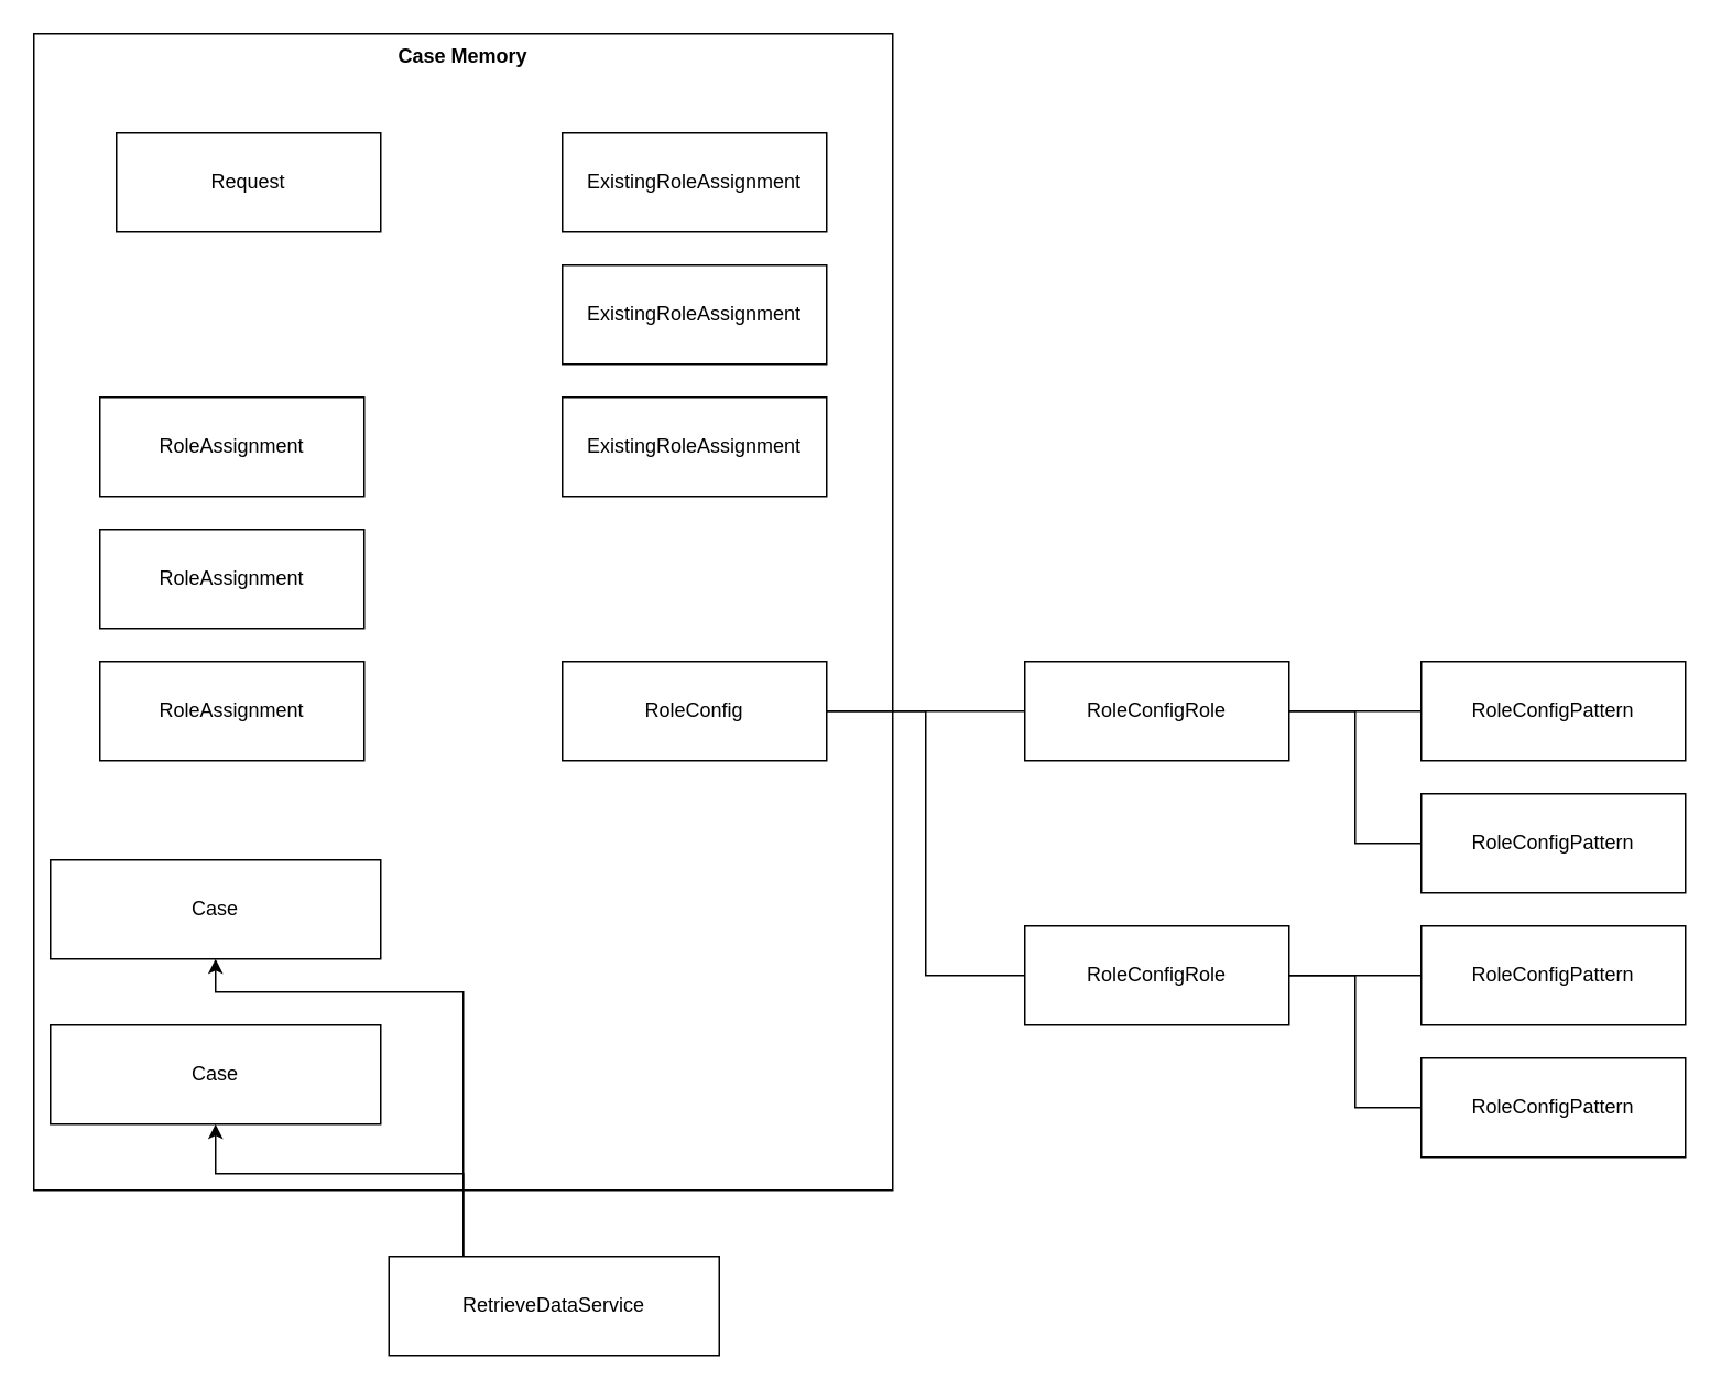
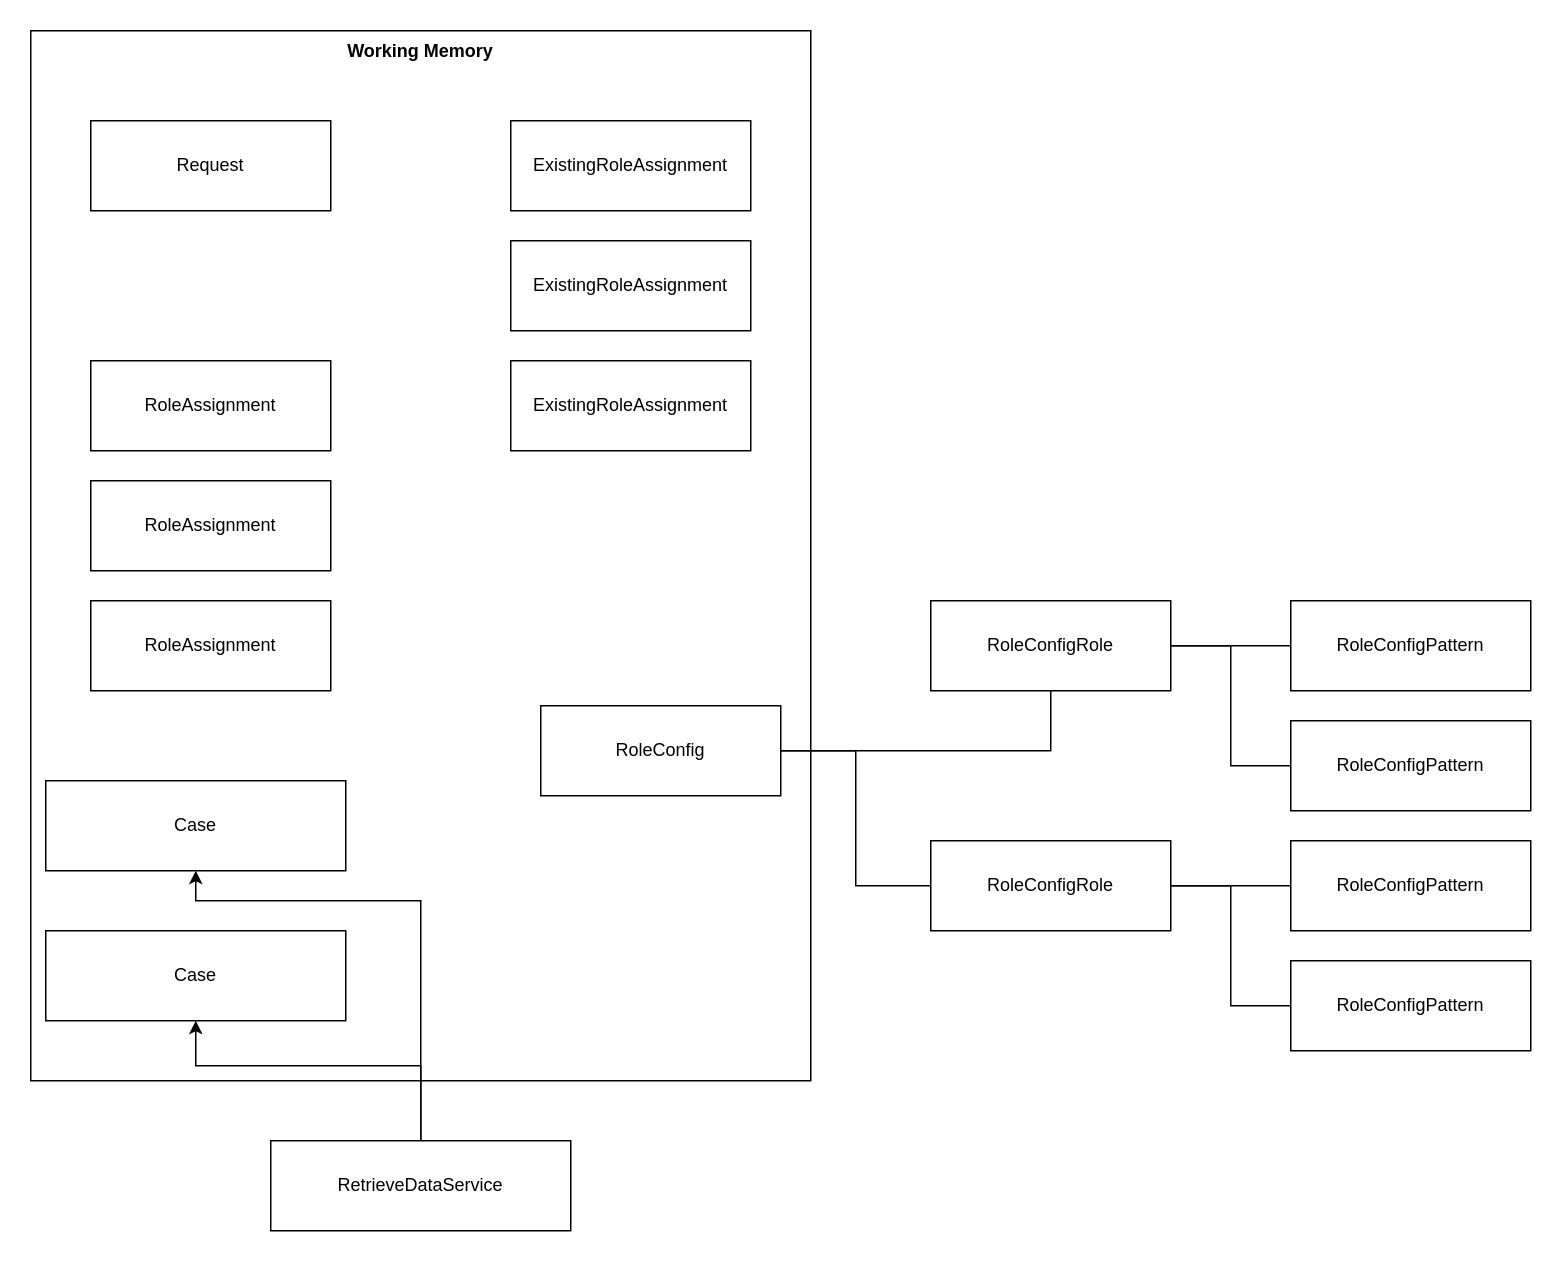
  <mxCell id="0" />
  <mxCell id="1" parent="0" />
- <mxCell id="2" value="Case Memory" style="rounded=0;whiteSpace=wrap;html=1;verticalAlign=top;fontStyle=1" parent="1" vertex="1"><mxGeometry x="20" y="20" width="520" height="700" as="geometry" /></mxCell>
- <mxCell id="3" value="Request" style="rounded=0;whiteSpace=wrap;html=1;" parent="1" vertex="1"><mxGeometry x="70" y="80" width="160" height="60" as="geometry" /></mxCell>
+ <mxCell id="2" value="Working Memory" style="rounded=0;whiteSpace=wrap;html=1;verticalAlign=top;fontStyle=1" parent="1" vertex="1"><mxGeometry x="20" y="20" width="520" height="700" as="geometry" /></mxCell>
+ <mxCell id="3" value="Request" style="rounded=0;whiteSpace=wrap;html=1;" parent="1" vertex="1"><mxGeometry x="60" y="80" width="160" height="60" as="geometry" /></mxCell>
  <mxCell id="4" value="RoleAssignment" style="rounded=0;whiteSpace=wrap;html=1;" parent="1" vertex="1"><mxGeometry x="60" y="240" width="160" height="60" as="geometry" /></mxCell>
  <mxCell id="5" value="RoleAssignment" style="rounded=0;whiteSpace=wrap;html=1;" parent="1" vertex="1"><mxGeometry x="60" y="320" width="160" height="60" as="geometry" /></mxCell>
  <mxCell id="6" value="RoleAssignment" style="rounded=0;whiteSpace=wrap;html=1;" parent="1" vertex="1"><mxGeometry x="60" y="400" width="160" height="60" as="geometry" /></mxCell>
  <mxCell id="7" value="ExistingRoleAssignment" style="rounded=0;whiteSpace=wrap;html=1;" parent="1" vertex="1"><mxGeometry x="340" y="80" width="160" height="60" as="geometry" /></mxCell>
  <mxCell id="8" value="ExistingRoleAssignment" style="rounded=0;whiteSpace=wrap;html=1;" parent="1" vertex="1"><mxGeometry x="340" y="160" width="160" height="60" as="geometry" /></mxCell>
  <mxCell id="9" value="ExistingRoleAssignment" style="rounded=0;whiteSpace=wrap;html=1;" parent="1" vertex="1"><mxGeometry x="340" y="240" width="160" height="60" as="geometry" /></mxCell>
  <mxCell id="10" style="edgeStyle=orthogonalEdgeStyle;rounded=0;orthogonalLoop=1;jettySize=auto;html=1;endArrow=none;endFill=0;" parent="1" source="12" target="15" edge="1"><mxGeometry relative="1" as="geometry" /></mxCell>
  <mxCell id="11" style="edgeStyle=orthogonalEdgeStyle;rounded=0;orthogonalLoop=1;jettySize=auto;html=1;exitX=1;exitY=0.5;exitDx=0;exitDy=0;entryX=0;entryY=0.5;entryDx=0;entryDy=0;endArrow=none;endFill=0;" parent="1" source="12" target="20" edge="1"><mxGeometry relative="1" as="geometry" /></mxCell>
- <mxCell id="12" value="RoleConfig" style="rounded=0;whiteSpace=wrap;html=1;" parent="1" vertex="1"><mxGeometry x="340" y="400" width="160" height="60" as="geometry" /></mxCell>
+ <mxCell id="12" value="RoleConfig" style="rounded=0;whiteSpace=wrap;html=1;" parent="1" vertex="1"><mxGeometry x="360" y="470" width="160" height="60" as="geometry" /></mxCell>
  <mxCell id="13" style="edgeStyle=orthogonalEdgeStyle;rounded=0;orthogonalLoop=1;jettySize=auto;html=1;exitX=1;exitY=0.5;exitDx=0;exitDy=0;entryX=0;entryY=0.5;entryDx=0;entryDy=0;endArrow=none;endFill=0;" parent="1" source="15" target="16" edge="1"><mxGeometry relative="1" as="geometry" /></mxCell>
  <mxCell id="14" style="edgeStyle=orthogonalEdgeStyle;rounded=0;orthogonalLoop=1;jettySize=auto;html=1;exitX=1;exitY=0.5;exitDx=0;exitDy=0;entryX=0;entryY=0.5;entryDx=0;entryDy=0;endArrow=none;endFill=0;" parent="1" source="15" target="17" edge="1"><mxGeometry relative="1" as="geometry" /></mxCell>
  <mxCell id="15" value="RoleConfigRole" style="rounded=0;whiteSpace=wrap;html=1;" parent="1" vertex="1"><mxGeometry x="620" y="400" width="160" height="60" as="geometry" /></mxCell>
  <mxCell id="16" value="RoleConfigPattern" style="rounded=0;whiteSpace=wrap;html=1;" parent="1" vertex="1"><mxGeometry x="860" y="400" width="160" height="60" as="geometry" /></mxCell>
  <mxCell id="17" value="RoleConfigPattern" style="rounded=0;whiteSpace=wrap;html=1;" parent="1" vertex="1"><mxGeometry x="860" y="480" width="160" height="60" as="geometry" /></mxCell>
  <mxCell id="18" style="edgeStyle=orthogonalEdgeStyle;rounded=0;orthogonalLoop=1;jettySize=auto;html=1;exitX=1;exitY=0.5;exitDx=0;exitDy=0;entryX=0;entryY=0.5;entryDx=0;entryDy=0;endArrow=none;endFill=0;" parent="1" source="20" target="21" edge="1"><mxGeometry relative="1" as="geometry" /></mxCell>
  <mxCell id="19" style="edgeStyle=orthogonalEdgeStyle;rounded=0;orthogonalLoop=1;jettySize=auto;html=1;exitX=1;exitY=0.5;exitDx=0;exitDy=0;entryX=0;entryY=0.5;entryDx=0;entryDy=0;endArrow=none;endFill=0;" parent="1" source="20" target="22" edge="1"><mxGeometry relative="1" as="geometry" /></mxCell>
  <mxCell id="20" value="RoleConfigRole" style="rounded=0;whiteSpace=wrap;html=1;" parent="1" vertex="1"><mxGeometry x="620" y="560" width="160" height="60" as="geometry" /></mxCell>
  <mxCell id="21" value="RoleConfigPattern" style="rounded=0;whiteSpace=wrap;html=1;" parent="1" vertex="1"><mxGeometry x="860" y="560" width="160" height="60" as="geometry" /></mxCell>
  <mxCell id="22" value="RoleConfigPattern" style="rounded=0;whiteSpace=wrap;html=1;" parent="1" vertex="1"><mxGeometry x="860" y="640" width="160" height="60" as="geometry" /></mxCell>
  <mxCell id="23" style="edgeStyle=orthogonalEdgeStyle;rounded=0;orthogonalLoop=1;jettySize=auto;html=1;entryX=0.5;entryY=1;entryDx=0;entryDy=0;" parent="1" source="25" target="26" edge="1"><mxGeometry relative="1" as="geometry"><Array as="points"><mxPoint x="280" y="600" /><mxPoint x="130" y="600" /></Array></mxGeometry></mxCell>
  <mxCell id="24" style="edgeStyle=orthogonalEdgeStyle;rounded=0;orthogonalLoop=1;jettySize=auto;html=1;exitX=0.5;exitY=0;exitDx=0;exitDy=0;entryX=0.5;entryY=1;entryDx=0;entryDy=0;" parent="1" source="25" target="27" edge="1"><mxGeometry relative="1" as="geometry"><Array as="points"><mxPoint x="280" y="710" /><mxPoint x="130" y="710" /></Array></mxGeometry></mxCell>
- <mxCell id="25" value="RetrieveDataService" style="rounded=0;whiteSpace=wrap;html=1;" parent="1" vertex="1"><mxGeometry x="235" y="760" width="200" height="60" as="geometry" /></mxCell>
+ <mxCell id="25" value="RetrieveDataService" style="rounded=0;whiteSpace=wrap;html=1;" parent="1" vertex="1"><mxGeometry x="180" y="760" width="200" height="60" as="geometry" /></mxCell>
  <mxCell id="26" value="Case" style="rounded=0;whiteSpace=wrap;html=1;" parent="1" vertex="1"><mxGeometry x="30" y="520" width="200" height="60" as="geometry" /></mxCell>
  <mxCell id="27" value="Case" style="rounded=0;whiteSpace=wrap;html=1;" parent="1" vertex="1"><mxGeometry x="30" y="620" width="200" height="60" as="geometry" /></mxCell>
